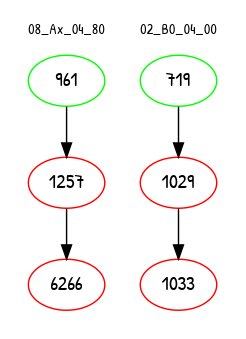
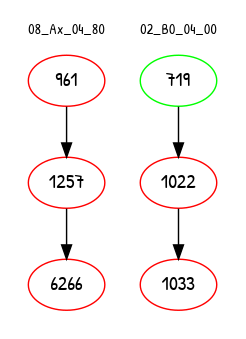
  digraph {
    fontname="Patrick Hand"
    node [color=red fontname="Patrick Hand"]
    edge [color=black fontname="Patrick Hand"]
-   n1 [color=green label=961]
+   n1 [label=961]
    n2 [label=1257]
    n3 [label=6266]
    n4 [color=green label=719]
-   n5 [label=1029]
+   n5 [label=1022]
    n6 [label=1033]
    subgraph cluster_1 {
      color=white
      fontsize=10
      label="08_Ax_04_80"
      n1
      n2
      n3
    }
    subgraph cluster_2 {
      color=white
      fontsize=10
      label="02_B0_04_00"
      n4
      n5
      n6
    }
    n1 -> n2
    n2 -> n3
    n4 -> n5
    n5 -> n6
  }
